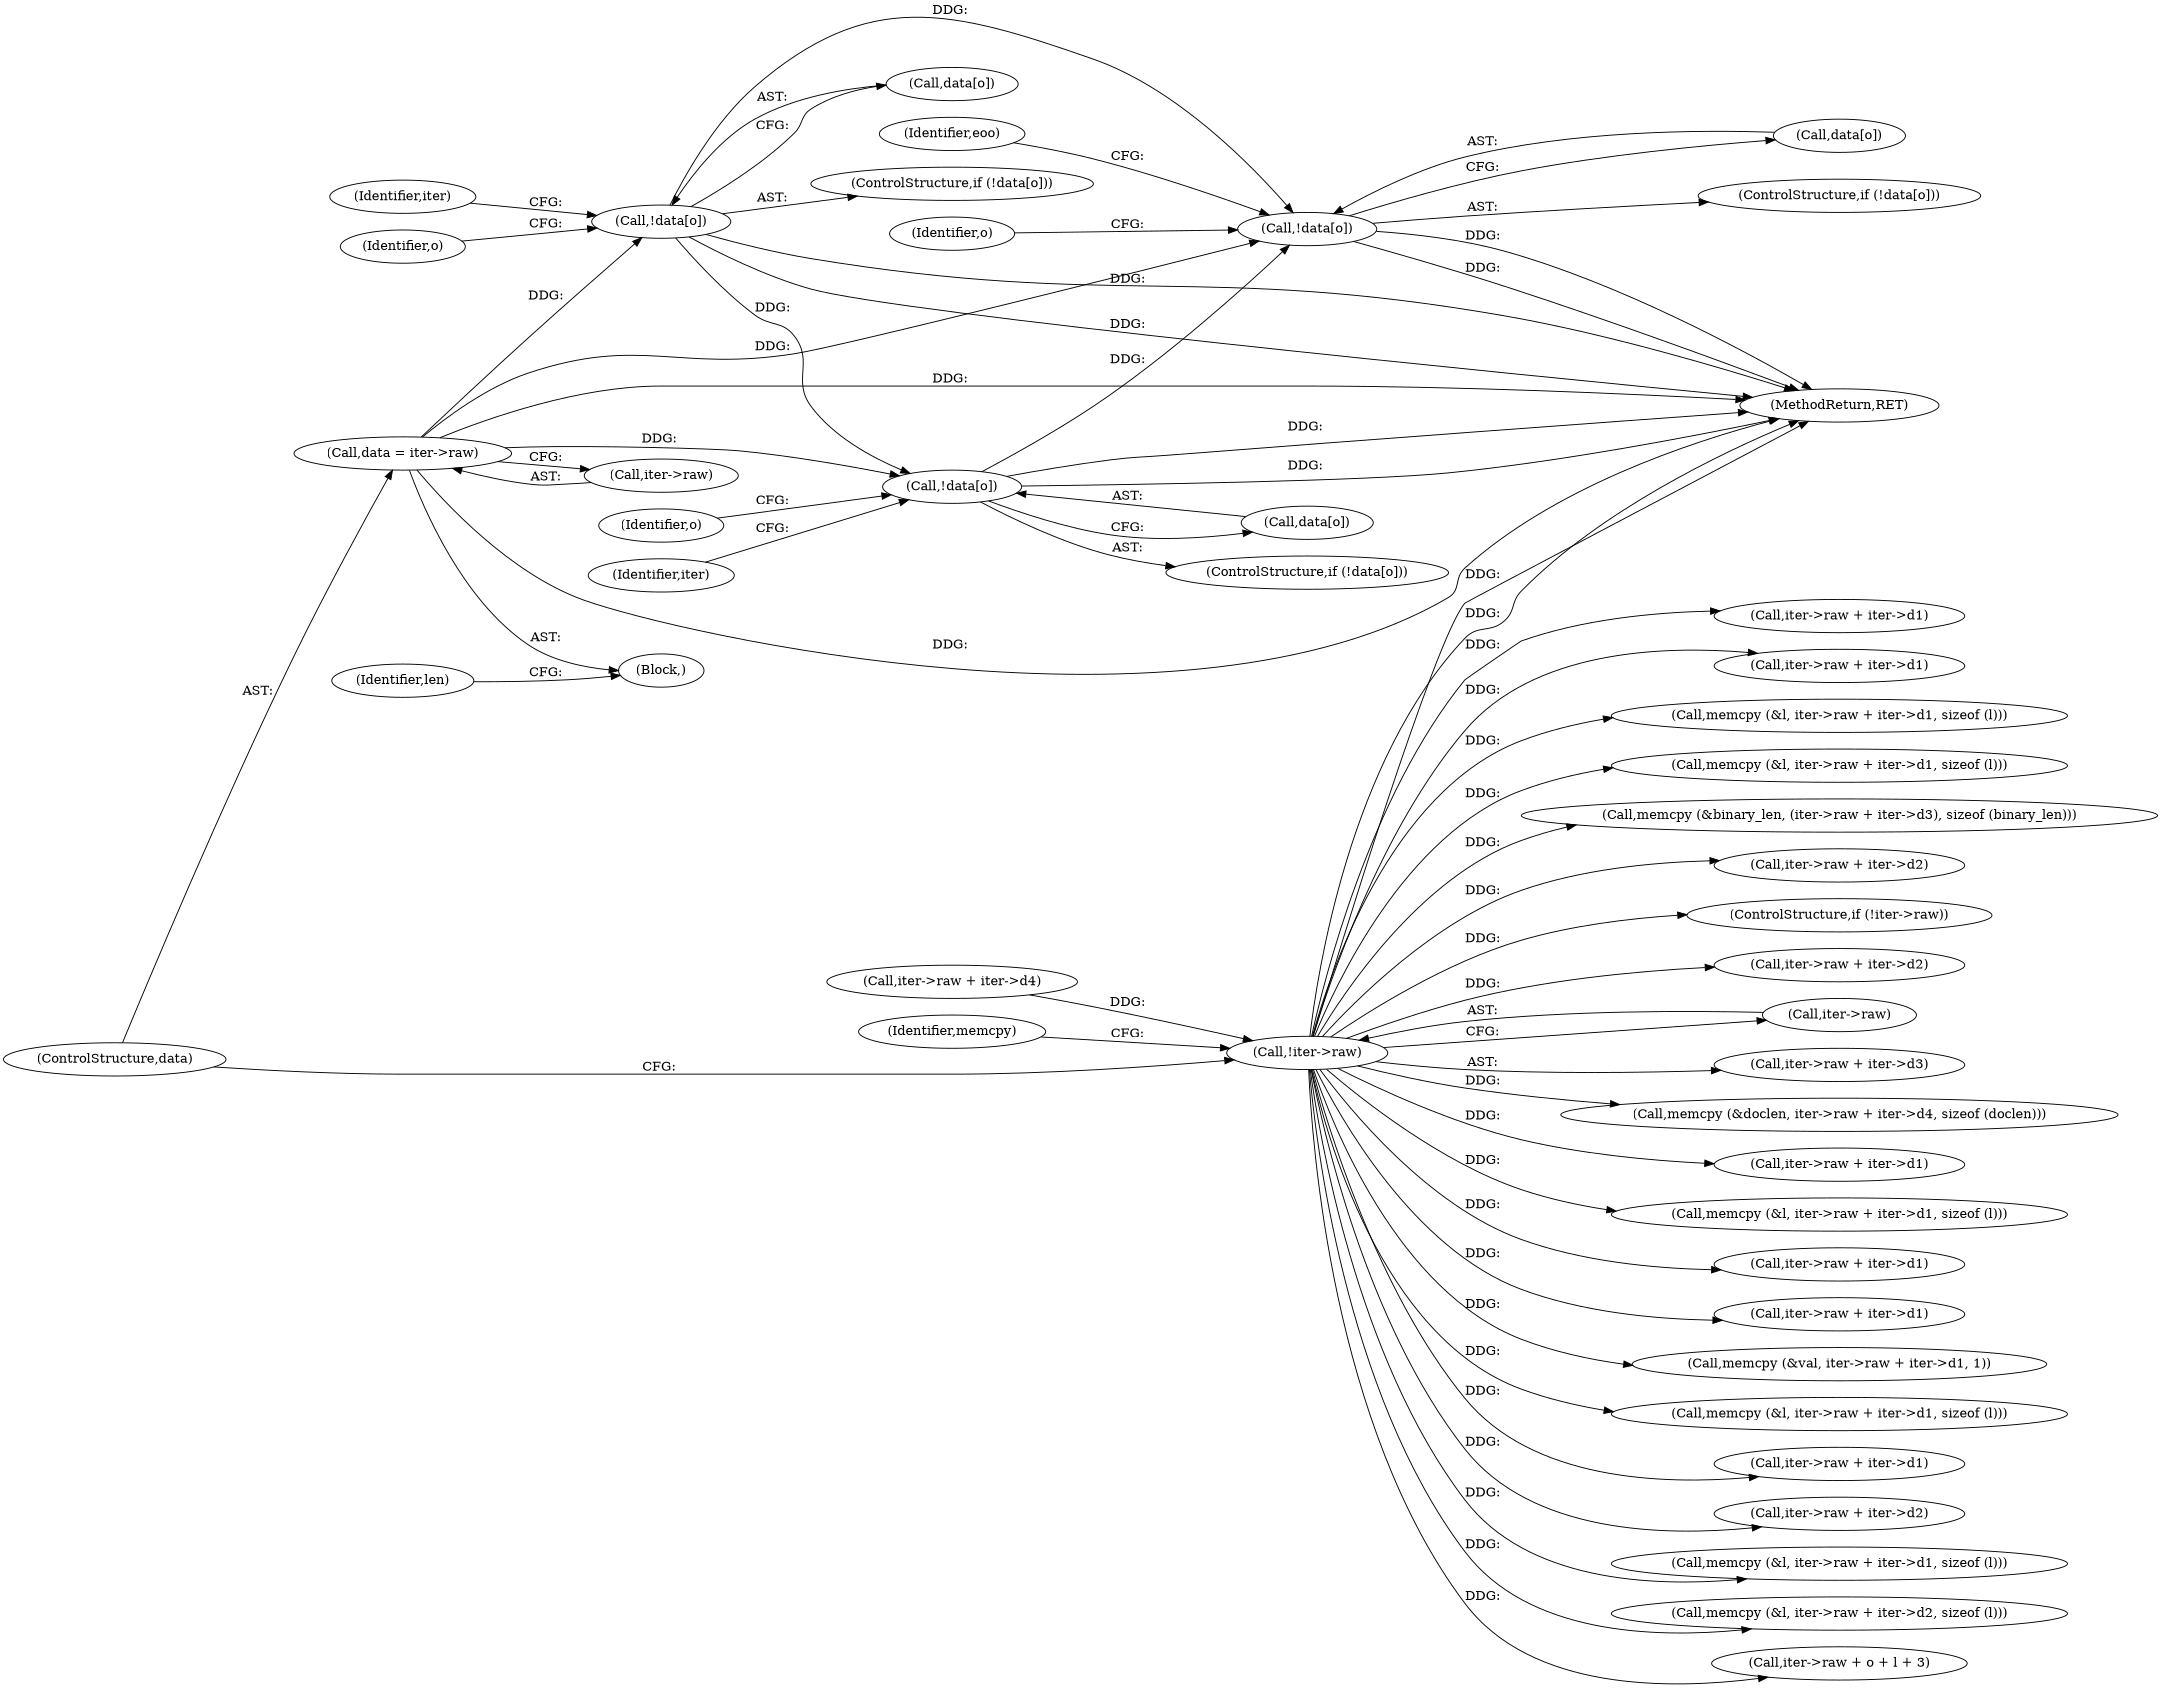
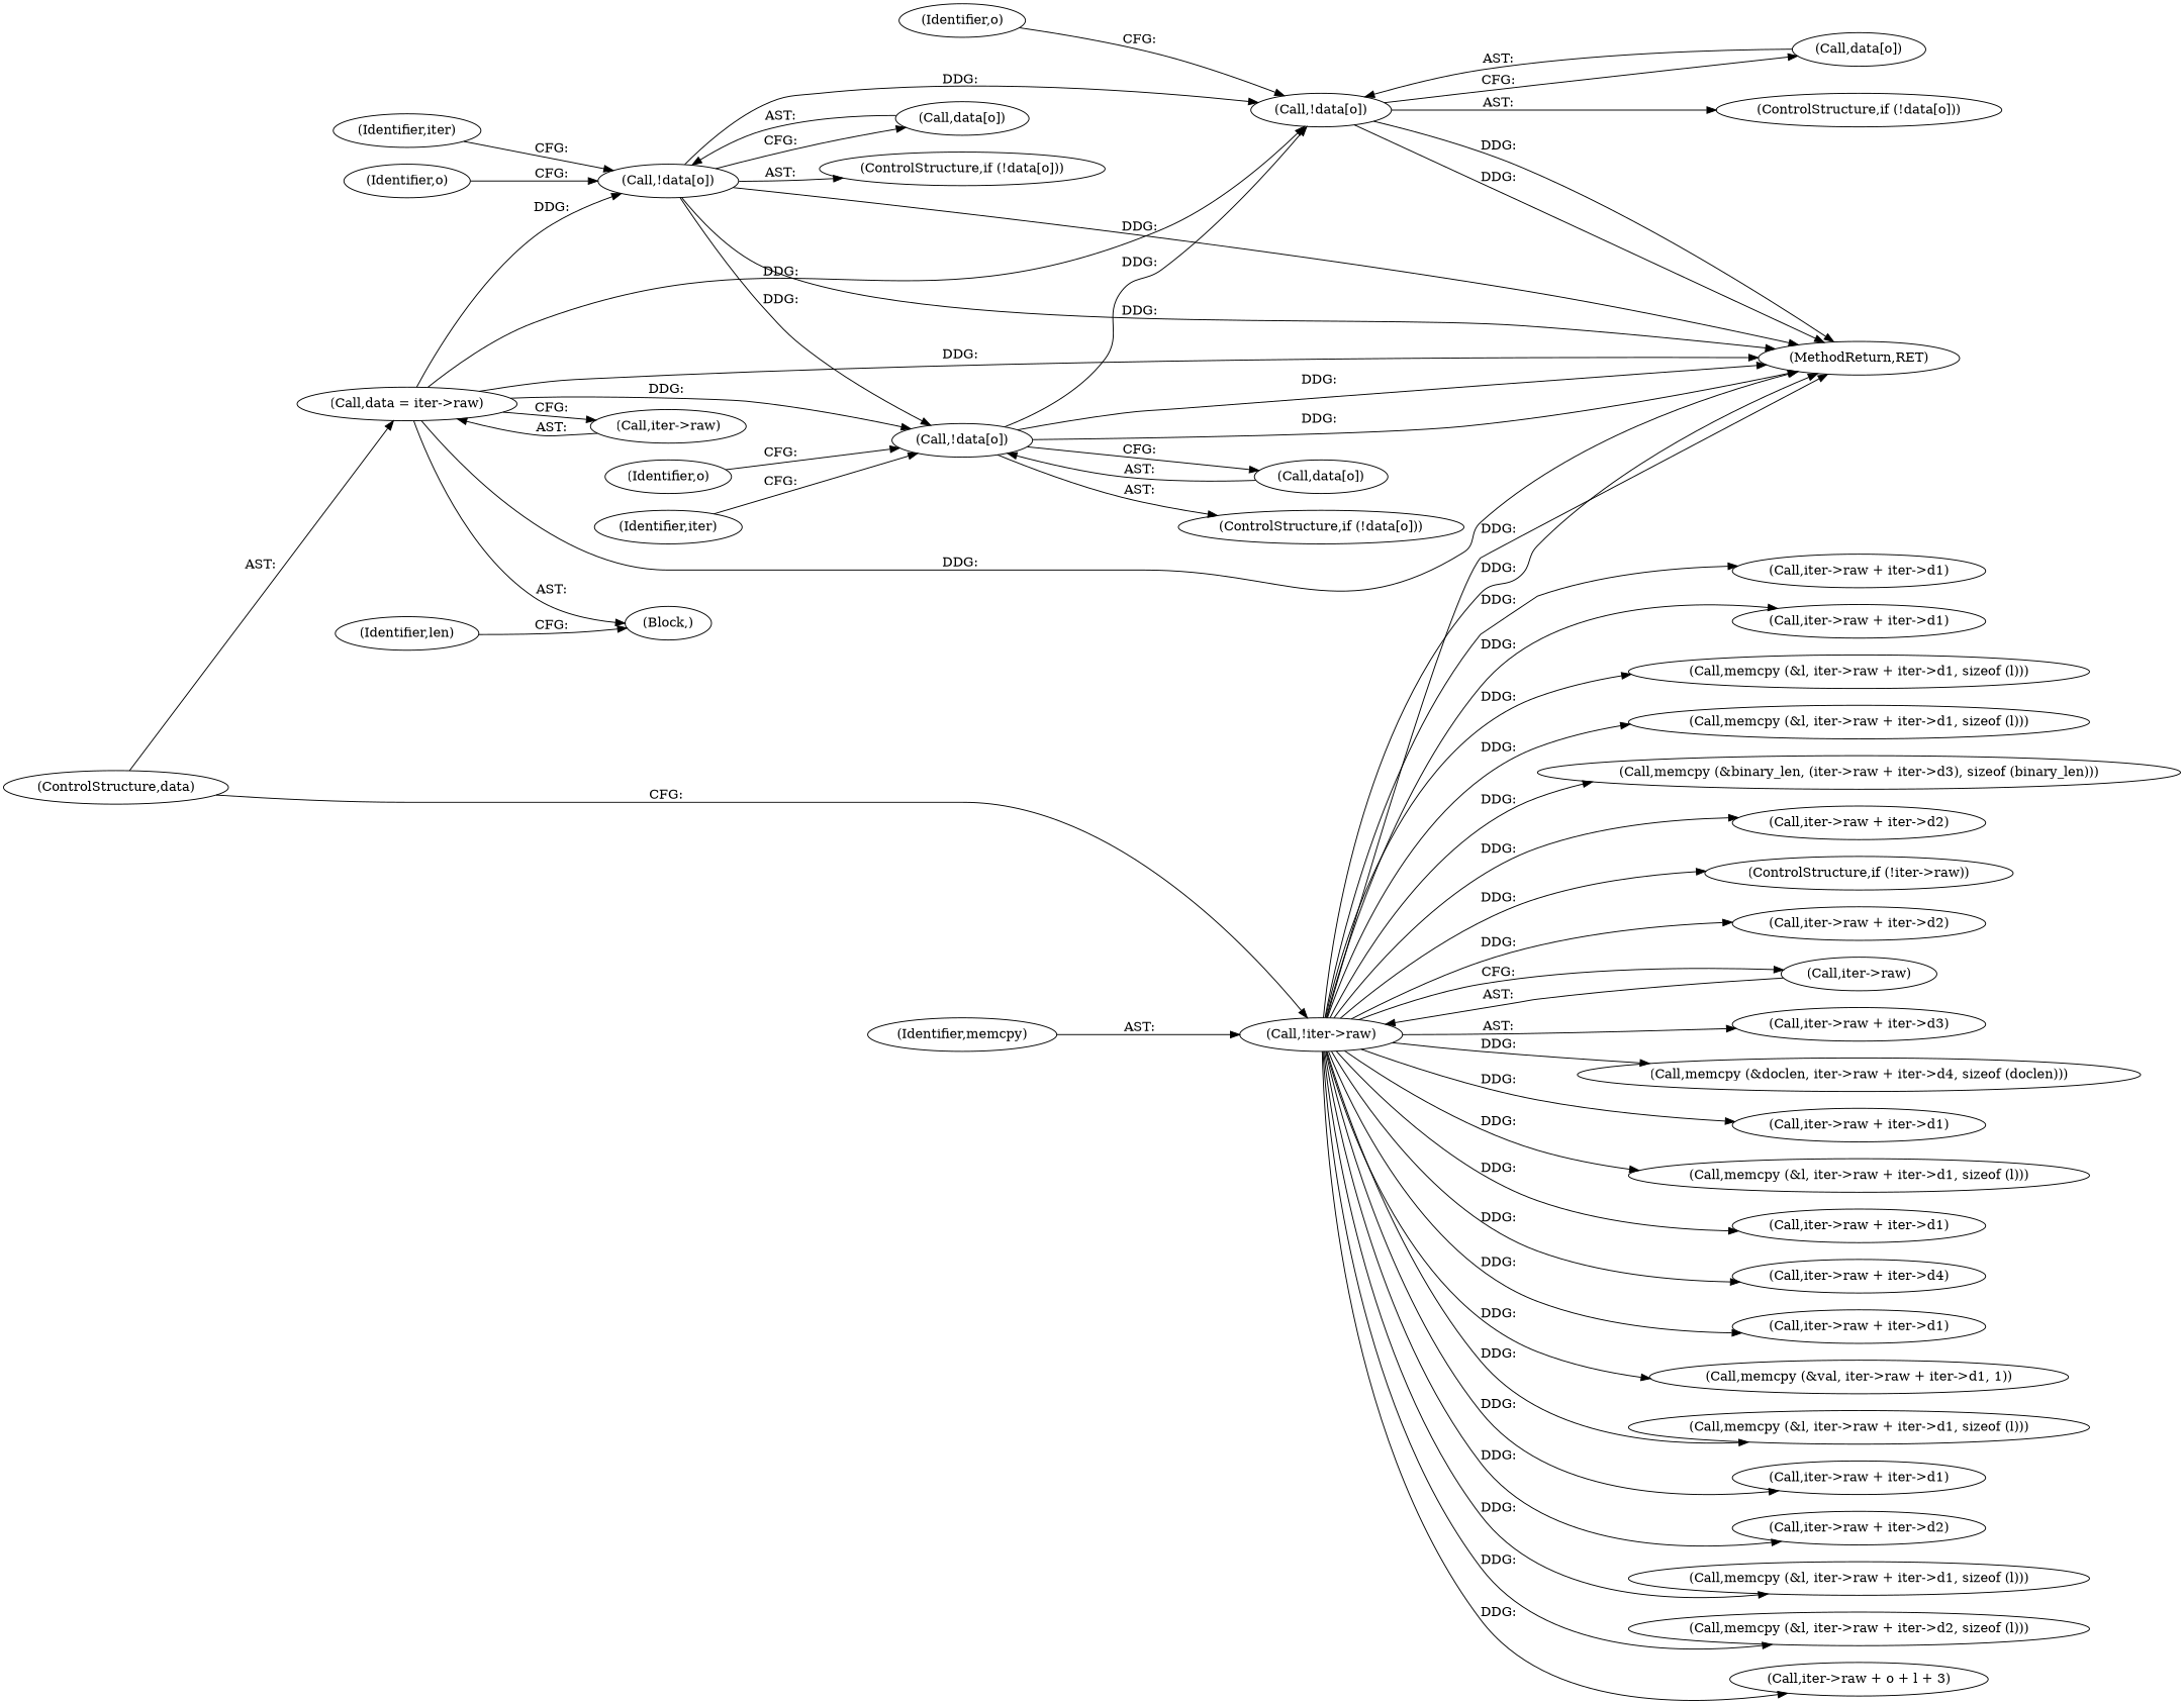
  digraph {
    rankdir=LR
    n1 [label="(Call,!data[o])"]
    n2 [label="(Call,!data[o])"]
    n3 [label="(Call,!data[o])"]
    n4 [label="(Call,data[o])"]
    n5 [label="(MethodReturn,RET)"]
    n6 [label="(ControlStructure,if (!data[o]))"]
    n7 [label="(Call,data[o])"]
    n8 [label="(ControlStructure,if (!data[o]))"]
    n9 [label="(ControlStructure,if (!data[o]))"]
    n10 [label="(Call,data[o])"]
    n11 [label="(Call,data = iter->raw)"]
    n12 [label="(Call,iter->raw)"]
    n13 [label="(Block,)"]
    n14 [label="(Call,!iter->raw)"]
    n15 [label="(Call,iter->raw)"]
    n16 [label="(Call,iter->raw + iter->d3)"]
    n17 [label="(Call,memcpy (&doclen, iter->raw + iter->d4, sizeof (doclen)))"]
    n18 [label="(Call,iter->raw + iter->d1)"]
    n19 [label="(Call,memcpy (&l, iter->raw + iter->d1, sizeof (l)))"]
    n20 [label="(Call,iter->raw + iter->d1)"]
    n21 [label="(Call,iter->raw + iter->d4)"]
    n22 [label="(Call,iter->raw + iter->d1)"]
    n23 [label="(Call,memcpy (&val, iter->raw + iter->d1, 1))"]
    n24 [label="(Call,memcpy (&l, iter->raw + iter->d1, sizeof (l)))"]
    n25 [label="(Call,iter->raw + iter->d1)"]
    n26 [label="(Call,iter->raw + iter->d2)"]
    n27 [label="(Call,memcpy (&l, iter->raw + iter->d1, sizeof (l)))"]
    n28 [label="(Call,memcpy (&l, iter->raw + iter->d2, sizeof (l)))"]
    n29 [label="(Call,iter->raw + o + l + 3)"]
    n30 [label="(Call,iter->raw + iter->d1)"]
    n31 [label="(Call,iter->raw + iter->d1)"]
    n32 [label="(Call,memcpy (&l, iter->raw + iter->d1, sizeof (l)))"]
    n33 [label="(Call,memcpy (&l, iter->raw + iter->d1, sizeof (l)))"]
    n34 [label="(Call,memcpy (&binary_len, (iter->raw + iter->d3), sizeof (binary_len)))"]
    n35 [label="(Call,iter->raw + iter->d2)"]
    n36 [label="(ControlStructure,if (!iter->raw))"]
    n37 [label="(Call,iter->raw + iter->d2)"]
    n38 [label="(Identifier,o)"]
-   n39 [label="(Identifier,eoo)"]
    n40 [label="(Identifier,iter)"]
    n41 [label="(Identifier,memcpy)"]
    n42 [label="(Identifier,len)"]
    n43 [label="(Identifier,o)"]
    n44 [label="(Identifier,o)"]
    n45 [label="(ControlStructure,data)"]
    n46 [label="(Identifier,iter)"]
    n1 -> n2 [label="DDG: "]
    n1 -> n3 [label="DDG: "]
    n1 -> n4 [label="CFG: "]
    n1 -> n5 [label="DDG: "]
    n1 -> n5 [label="DDG: "]
    n1 -> n6 [label="AST: "]
    n2 -> n3 [label="DDG: "]
    n2 -> n5 [label="DDG: "]
    n2 -> n5 [label="DDG: "]
    n2 -> n7 [label="CFG: "]
    n2 -> n8 [label="AST: "]
    n3 -> n5 [label="DDG: "]
    n3 -> n5 [label="DDG: "]
    n3 -> n9 [label="AST: "]
    n3 -> n10 [label="CFG: "]
    n4 -> n1 [label="AST: "]
    n7 -> n2 [label="AST: "]
    n10 -> n3 [label="AST: "]
    n11 -> n1 [label="DDG: "]
    n11 -> n2 [label="DDG: "]
    n11 -> n3 [label="DDG: "]
    n11 -> n5 [label="DDG: "]
    n11 -> n5 [label="DDG: "]
    n11 -> n12 [label="CFG: "]
    n11 -> n13 [label="AST: "]
    n12 -> n11 [label="AST: "]
    n14 -> n5 [label="DDG: "]
    n14 -> n5 [label="DDG: "]
    n14 -> n15 [label="CFG: "]
    n14 -> n16 [label="AST: "]
    n14 -> n17 [label="DDG: "]
    n14 -> n18 [label="DDG: "]
    n14 -> n19 [label="DDG: "]
    n14 -> n20 [label="DDG: "]
-   n21 -> n14 [label="DDG: "]
+   n14 -> n21 [label="DDG: "]
    n14 -> n22 [label="DDG: "]
    n14 -> n23 [label="DDG: "]
    n14 -> n24 [label="DDG: "]
    n14 -> n25 [label="DDG: "]
    n14 -> n26 [label="DDG: "]
    n14 -> n27 [label="DDG: "]
    n14 -> n28 [label="DDG: "]
    n14 -> n29 [label="DDG: "]
    n14 -> n30 [label="DDG: "]
    n14 -> n31 [label="DDG: "]
    n14 -> n32 [label="DDG: "]
    n14 -> n33 [label="DDG: "]
    n14 -> n34 [label="DDG: "]
    n14 -> n35 [label="DDG: "]
    n14 -> n36 [label="DDG: "]
    n14 -> n37 [label="DDG: "]
    n15 -> n14 [label="AST: "]
    n38 -> n1 [label="CFG: "]
-   n39 -> n3 [label="CFG: "]
    n40 -> n1 [label="CFG: "]
-   n41 -> n14 [label="CFG: "]
+   n41 -> n14 [label="AST: "]
    n42 -> n13 [label="CFG: "]
    n43 -> n3 [label="CFG: "]
    n44 -> n2 [label="CFG: "]
    n45 -> n11 [label="AST: "]
    n45 -> n14 [label="CFG: "]
    n46 -> n2 [label="CFG: "]
  }
